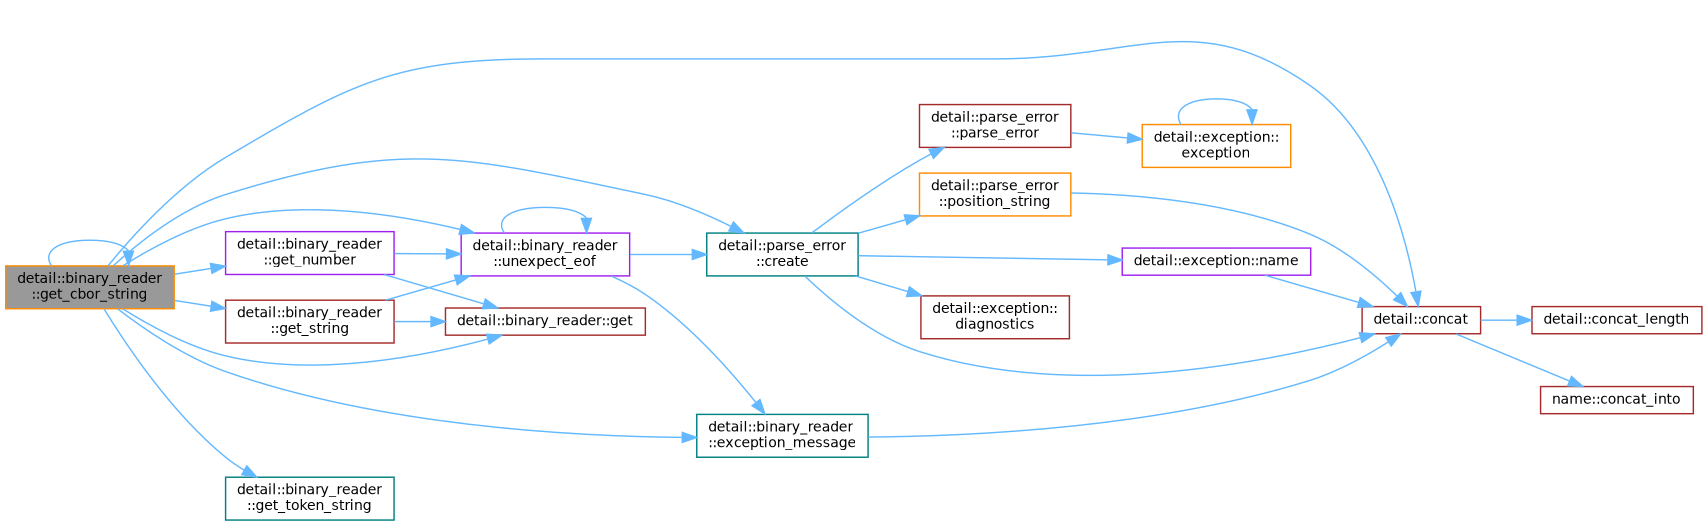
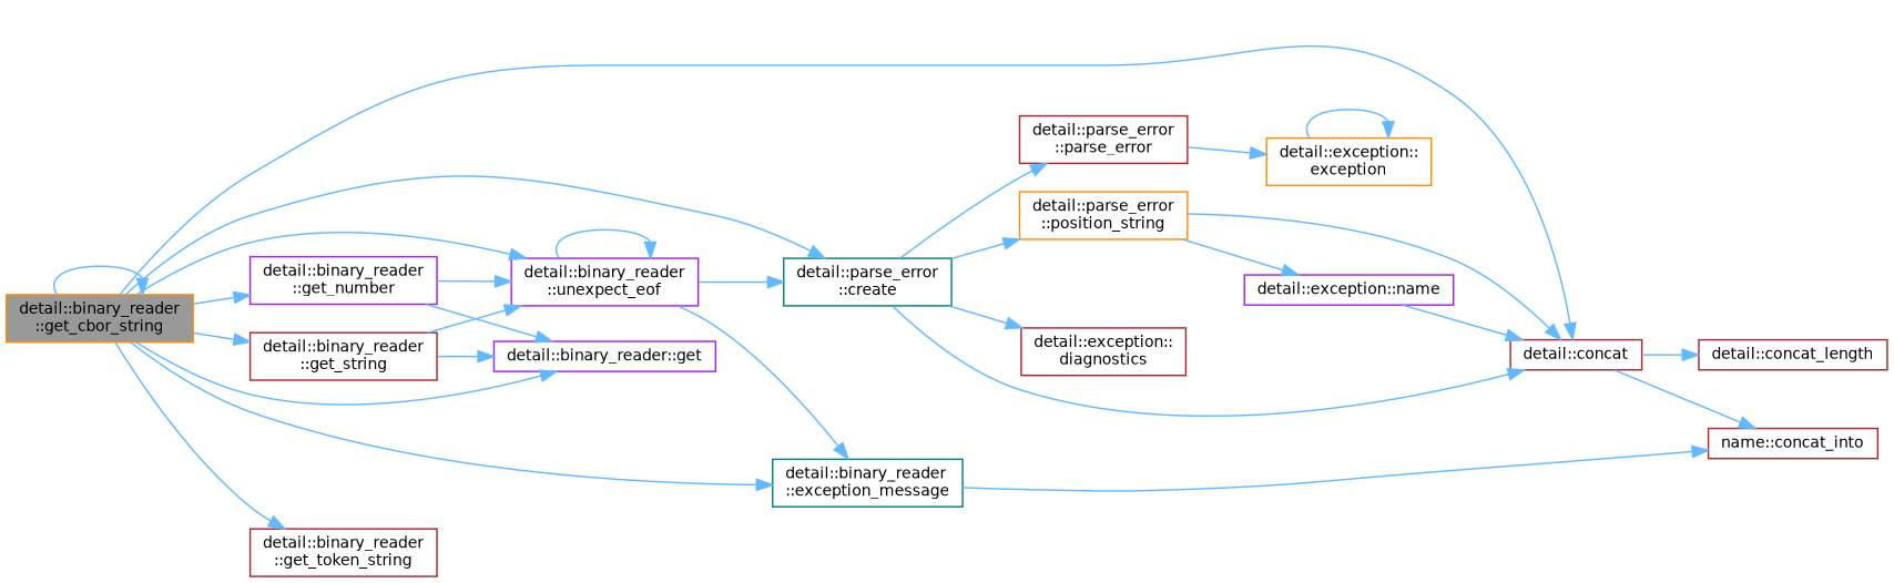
  digraph {
    rankdir=LR
    node [color=brown fillcolor=white fontname=Helvetica fontsize=10 shape=box style=filled]
    edge [color=steelblue1 fontname=Helvetica fontsize=10 labelfontname=Helvetica labelfontsize=10 style=solid]
    n1 [color=darkorange fillcolor=grey60 fontcolor=black height=0.2 label="detail::binary_reader\l::get_cbor_string" width=0.4]
    n2 [height=0.2 label="detail::concat" width=0.4]
    n3 [color=teal height=0.2 label="detail::parse_error\l::create" width=0.4]
    n4 [color=teal height=0.2 label="detail::binary_reader\l::exception_message" width=0.4]
-   n5 [height=0.2 label="detail::binary_reader::get" width=0.4]
+   n5 [color=purple height=0.2 label="detail::binary_reader::get" width=0.4]
    n6 [color=purple height=0.2 label="detail::binary_reader\l::get_number" width=0.4]
    n7 [color=purple height=0.2 label="detail::binary_reader\l::unexpect_eof" width=0.4]
    n8 [height=0.2 label="detail::binary_reader\l::get_string" width=0.4]
-   n9 [color=teal height=0.2 label="detail::binary_reader\l::get_token_string" width=0.4]
+   n9 [height=0.2 label="detail::binary_reader\l::get_token_string" width=0.4]
    n10 [height=0.2 label="name::concat_into" width=0.4]
    n11 [height=0.2 label="detail::concat_length" width=0.4]
    n12 [height=0.2 label="detail::exception::\ldiagnostics" width=0.4]
    n13 [color=purple height=0.2 label="detail::exception::name" width=0.4]
    n14 [height=0.2 label="detail::parse_error\l::parse_error" width=0.4]
    n15 [color=darkorange height=0.2 label="detail::parse_error\l::position_string" width=0.4]
    n16 [color=darkorange height=0.2 label="detail::exception::\lexception" width=0.4]
    n1 -> n1
    n1 -> n2
    n1 -> n3
    n1 -> n4
    n1 -> n5
    n1 -> n6
    n1 -> n7
    n1 -> n8
    n1 -> n9
    n2 -> n10
    n2 -> n11
    n3 -> n2
    n3 -> n12
-   n3 -> n13
+   n15 -> n13
    n3 -> n14
    n3 -> n15
-   n4 -> n2
+   n4 -> n10
    n6 -> n5
    n6 -> n7
    n7 -> n3
    n7 -> n4
    n7 -> n7
    n8 -> n5
    n8 -> n7
    n13 -> n2
    n14 -> n16
    n15 -> n2
    n16 -> n16
  }
